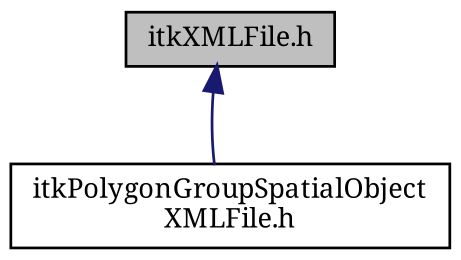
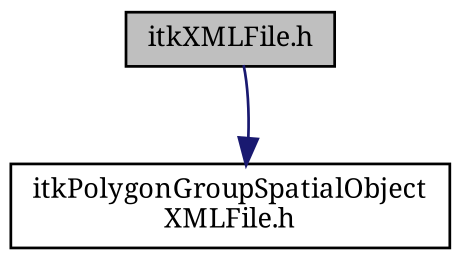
  digraph {
    fontname="Noto Serif"
    node [color=black fontname="Noto Serif" fontsize=10 shape=record style=filled]
    n1 [fillcolor=grey75 fontcolor=black height=0.2 label="itkXMLFile.h" width=0.4]
    n2 [fillcolor=white height=0.2 label="itkPolygonGroupSpatialObject\lXMLFile.h" width=0.4]
-   n1 -> n2 [color=midnightblue dir=back fontname="Noto Serif" fontsize=10 labelfontname=Helvetica labelfontsize=10 style=solid]
+   n2 -> n1 [color=midnightblue dir=back fontname="Noto Serif" fontsize=10 labelfontname=Helvetica labelfontsize=10 style=solid]
  }
